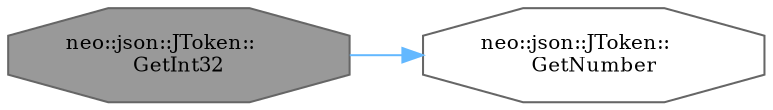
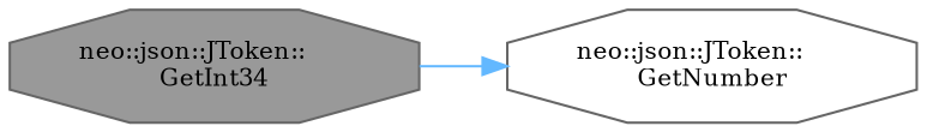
  digraph {
    rankdir=LR
    fontname="DejaVu Serif"
    node [fontname="DejaVu Serif" fontsize=10 shape=octagon style=filled]
-   n1 [color=gray40 fillcolor=grey60 fontcolor=black height=0.2 label="neo::json::JToken::\lGetInt32" width=0.4]
+   n1 [color=gray40 fillcolor=grey60 fontcolor=black height=0.2 label="neo::json::JToken::\lGetInt34" width=0.4]
    n2 [color=grey40 fillcolor=white height=0.2 label="neo::json::JToken::\lGetNumber" width=0.4]
    n1 -> n2 [color=steelblue1 fontname="DejaVu Serif" fontsize=10 labelfontname=Helvetica labelfontsize=10 style=solid]
  }
